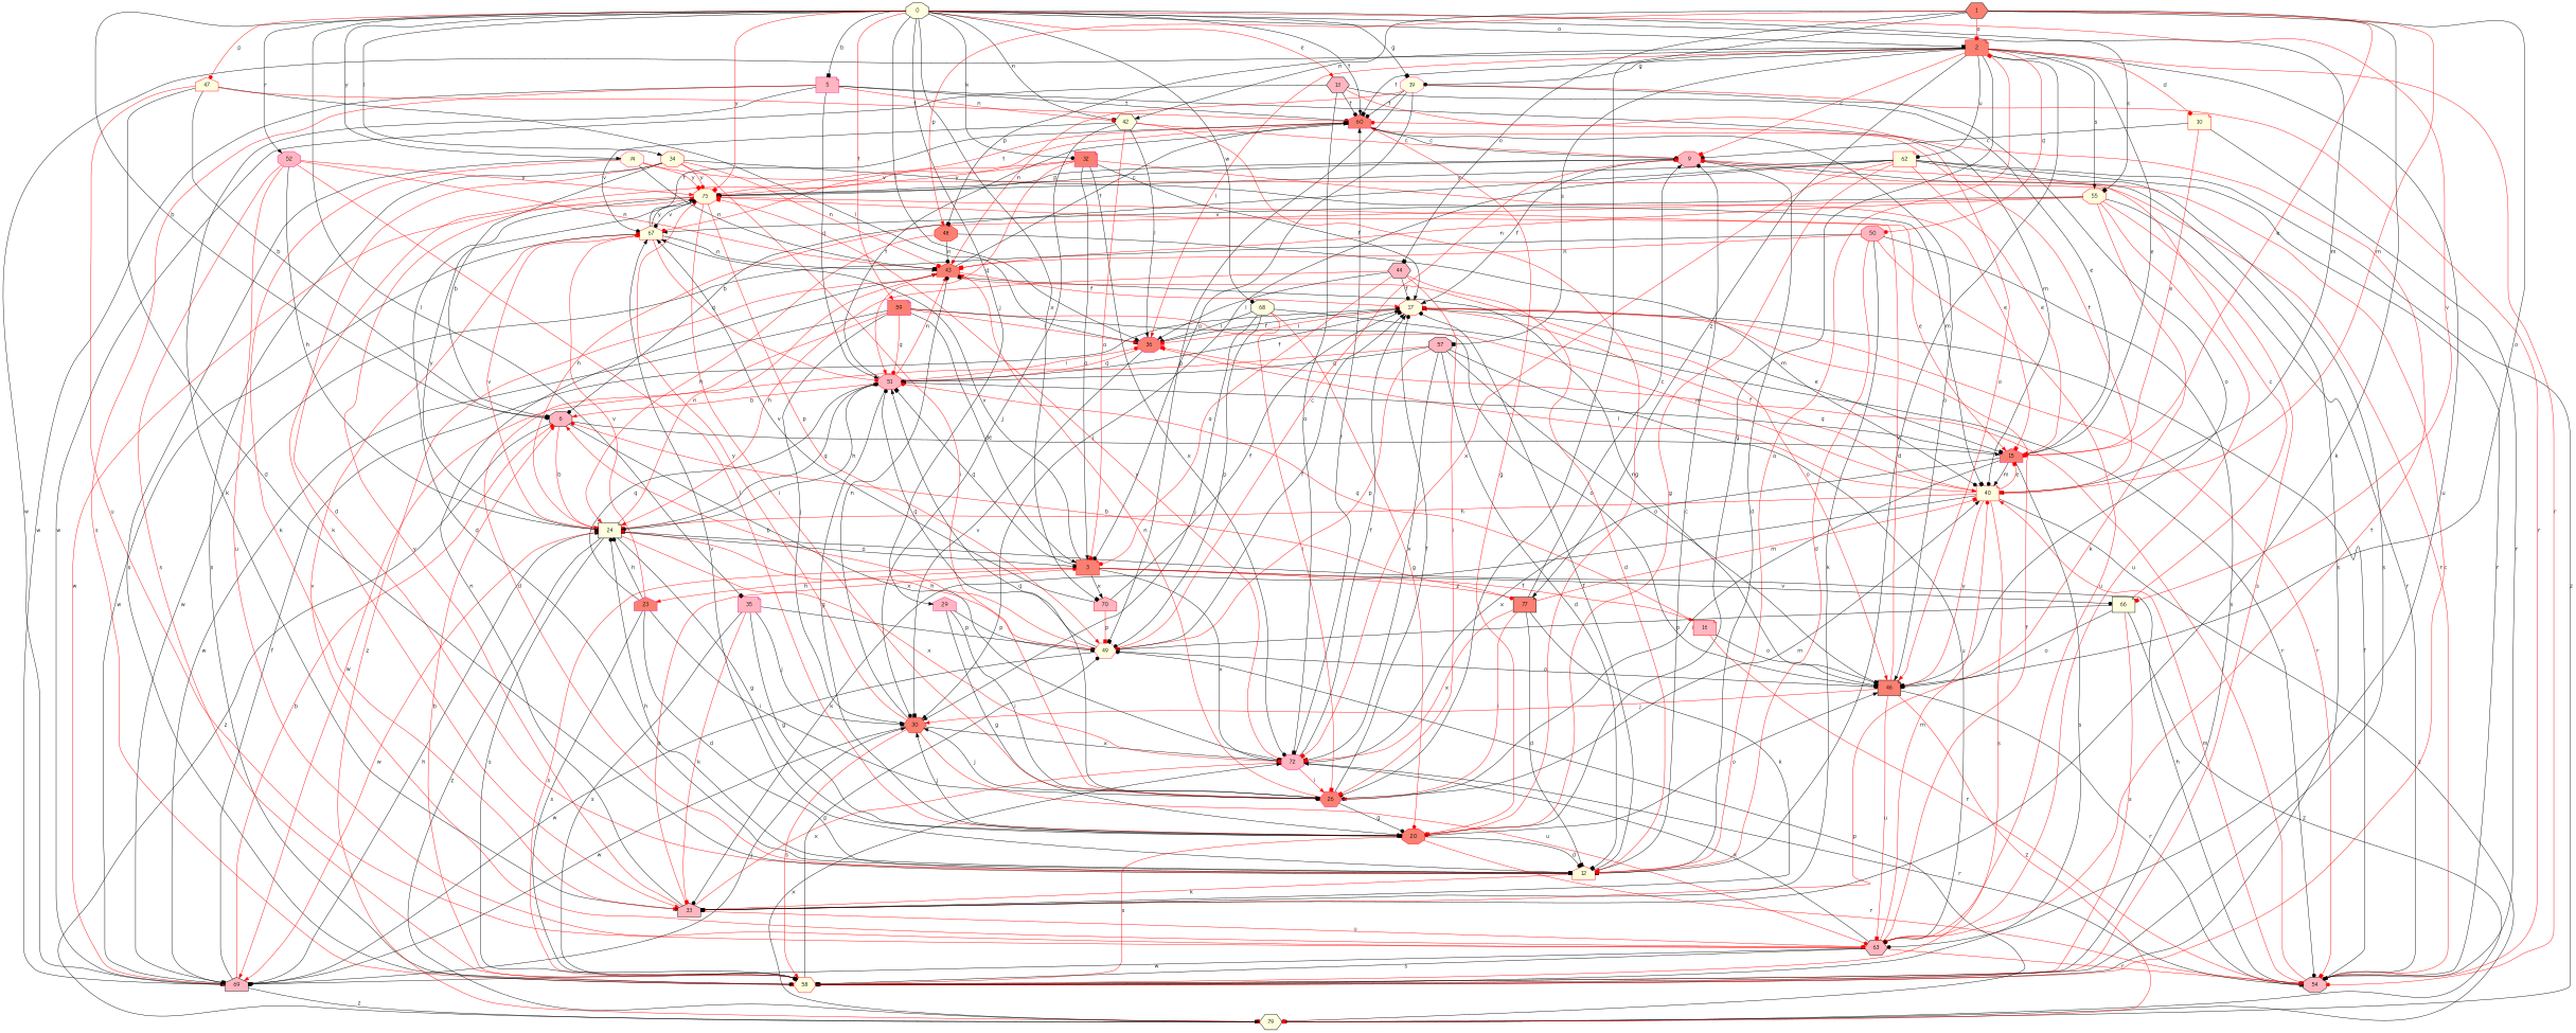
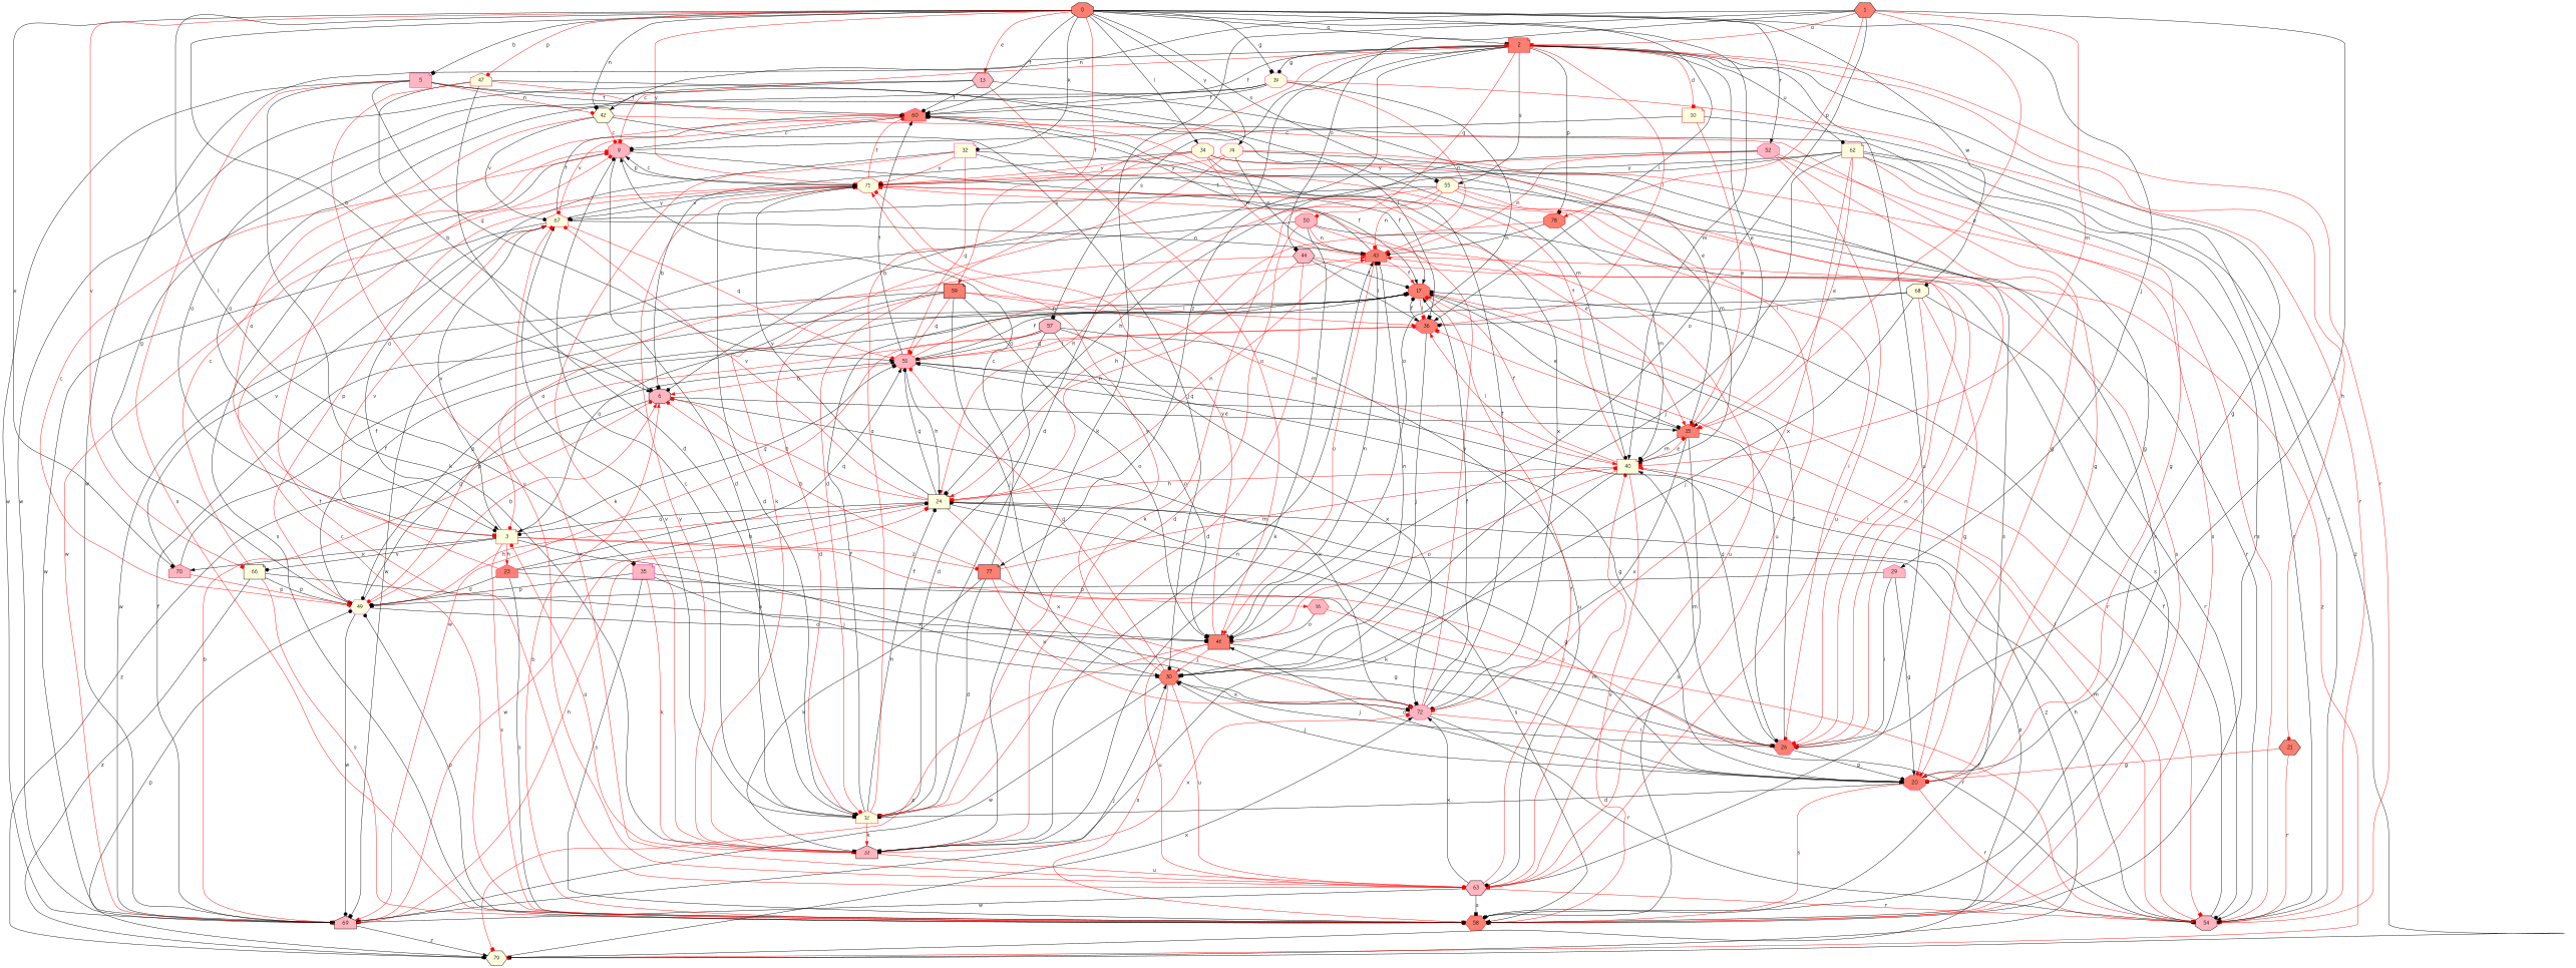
  strict digraph {
    fontname="Comic Neue"
    node [color=red fillcolor=salmon fontname="Comic Neue" shape=octagon style=filled]
    edge [arrowhead=normal color=black fontname="Comic Neue"]
-   0 [color=black fillcolor=lightyellow]
+   0 [color=black]
    2 [shape=note]
    5 [color=deeppink fillcolor=lightpink shape=note]
    6 [color=black fillcolor=lightpink]
    13 [color=black fillcolor=lightpink shape=hexagon]
    19 [color=deeppink fillcolor=lightyellow]
    29 [color=deeppink fillcolor=lightpink shape=house]
-   32 [color=deeppink shape=note]
+   32 [color=deeppink fillcolor=lightyellow shape=note]
    34 [fillcolor=lightyellow]
    35 [color=deeppink fillcolor=lightpink shape=note]
    36 [color=deeppink]
    40 [fillcolor=lightyellow shape=note]
    42 [color=black fillcolor=lightyellow shape=hexagon]
    47 [fillcolor=lightyellow shape=house]
    52 [color=deeppink fillcolor=lightpink]
    55 [fillcolor=lightyellow]
-   59 [color=deeppink shape=note]
+   59 [color=black shape=note]
    60 [color=deeppink shape=house]
    66 [color=black fillcolor=lightyellow shape=note]
    68 [color=black fillcolor=lightyellow]
    70 [fillcolor=lightpink shape=house]
    74 [color=deeppink fillcolor=lightyellow]
    75 [fillcolor=lightyellow]
-   15 [color=deeppink shape=house]
-   48
+   15 [shape=house]
+   48 [label=78]
    9 [fillcolor=lightpink]
    10 [fillcolor=lightyellow shape=note]
    12 [fillcolor=lightyellow shape=house]
-   20
+   20 [color=deeppink]
+   21 [color=black shape=hexagon]
    50 [fillcolor=lightpink]
    54 [color=black fillcolor=lightpink]
    57 [color=black fillcolor=lightpink]
    62 [fillcolor=lightyellow shape=note]
    63 [color=black fillcolor=lightpink shape=hexagon]
    69 [color=black fillcolor=lightpink shape=house]
    77 [color=black shape=note]
    33 [color=black fillcolor=lightpink shape=house]
    51 [fillcolor=lightpink]
-   58 [fillcolor=lightyellow shape=hexagon]
+   58 [shape=hexagon]
    72 [color=deeppink fillcolor=lightpink]
    79 [color=black fillcolor=lightyellow shape=hexagon]
    46 [color=black shape=note]
-   3 [shape=note]
+   3 [fillcolor=lightyellow shape=note]
    43 [shape=house]
    49 [color=deeppink fillcolor=lightyellow shape=hexagon]
    26 [color=deeppink shape=hexagon]
-   17 [fillcolor=lightyellow]
+   17
    30 [shape=hexagon]
    24 [color=black fillcolor=lightyellow shape=note]
    67 [fillcolor=lightyellow shape=house]
    1 [color=black shape=hexagon]
    44 [color=black fillcolor=lightpink shape=hexagon]
-   16 [fillcolor=lightpink shape=note]
+   16 [fillcolor=lightpink shape=hexagon]
    23 [color=deeppink shape=house]
    0 -> 2 [arrowhead=box label=a]
    0 -> 5 [arrowhead=box label=b]
    0 -> 6 [label=b]
    0 -> 13 [color=red label=e]
    0 -> 19 [arrowhead=box label=g]
    0 -> 29 [label=j]
    0 -> 32 [arrowhead=dot label=k]
    0 -> 34 [label=l]
    0 -> 35 [arrowhead=box label=l]
    0 -> 36 [label=l]
    0 -> 40 [label=m]
    0 -> 42 [arrowhead=box label=n]
    0 -> 47 [arrowhead=dot color=red label=p]
    0 -> 52 [label=r]
    0 -> 55 [arrowhead=box label=s]
    0 -> 59 [color=red label=t]
    0 -> 60 [label=t]
    0 -> 66 [arrowhead=box color=red label=v]
    0 -> 68 [arrowhead=dot label=w]
    0 -> 70 [arrowhead=box label=x]
    0 -> 74 [label=y]
    0 -> 75 [arrowhead=box color=red label=y]
    2 -> 19 [arrowhead=dot label=g]
    2 -> 36 [color=red label=l]
    2 -> 55 [label=s]
    2 -> 60 [arrowhead=box label=t]
    2 -> 15 [label=e]
    2 -> 48 [arrowhead=box label=p]
    2 -> 9 [arrowhead=box color=red label=c]
    2 -> 10 [arrowhead=box color=red label=d]
    2 -> 12 [arrowhead=dot label=d]
    2 -> 20 [label=g]
+   2 -> 21 [arrowhead=dot color=red label=h]
    2 -> 50 [arrowhead=dot color=red label=q]
    2 -> 54 [arrowhead=dot color=red label=r]
    2 -> 57 [arrowhead=box label=s]
    2 -> 62 [arrowhead=dot label=u]
    2 -> 63 [arrowhead=dot label=u]
    2 -> 69 [label=w]
    2 -> 77 [label=z]
    5 -> 40 [arrowhead=dot label=m]
    5 -> 42 [arrowhead=dot color=red label=n]
    5 -> 60 [arrowhead=dot label=t]
    5 -> 69 [arrowhead=dot label=w]
    5 -> 33 [arrowhead=dot label=k]
    5 -> 51 [label=q]
    5 -> 58 [arrowhead=dot color=red label=s]
    6 -> 15 [label=e]
    6 -> 72 [arrowhead=box label=x]
    6 -> 79 [arrowhead=dot label=z]
    13 -> 60 [arrowhead=dot label=t]
    13 -> 15 [label=e]
    13 -> 69 [label=w]
    13 -> 46 [color=red label=o]
-   13 -> 72 [arrowhead=box label=a]
+   13 -> 3 [arrowhead=box label=a]
    19 -> 60 [arrowhead=dot label=t]
    19 -> 54 [color=red label=r]
    19 -> 46 [arrowhead=box label=o]
    19 -> 3 [arrowhead=dot label=a]
    19 -> 43 [color=red label=n]
    19 -> 49 [arrowhead=box label=p]
    29 -> 20 [label=g]
    29 -> 49 [arrowhead=box label=p]
    29 -> 26 [label=i]
    32 -> 75 [arrowhead=dot color=red label=y]
-   32 -> 15 [arrowhead=box color=red label=e]
    32 -> 33 [color=red label=k]
    32 -> 51 [color=red label=q]
    32 -> 72 [arrowhead=dot label=x]
    32 -> 3 [label=a]
    32 -> 17 [label=f]
    34 -> 6 [arrowhead=box label=b]
    34 -> 40 [arrowhead=box label=m]
    34 -> 75 [arrowhead=dot color=red label=y]
    34 -> 12 [arrowhead=dot color=red label=d]
    34 -> 58 [arrowhead=dot label=s]
    34 -> 43 [arrowhead=box color=red label=n]
    34 -> 26 [arrowhead=dot color=red label=i]
    35 -> 20 [label=g]
    35 -> 33 [arrowhead=box color=red label=k]
    35 -> 58 [arrowhead=box label=s]
    35 -> 49 [arrowhead=dot label=p]
    35 -> 30 [arrowhead=box label=j]
    36 -> 51 [color=red label=q]
    36 -> 17 [arrowhead=dot label=f]
-   36 -> 30 [arrowhead=box label=v]
+   36 -> 30 [arrowhead=box label=j]
    40 -> 36 [color=red label=l]
    40 -> 60 [color=red label=t]
    40 -> 15 [arrowhead=box color=red label=e]
    40 -> 33 [arrowhead=dot label=k]
    40 -> 58 [color=red label=s]
    40 -> 79 [label=z]
-   40 -> 46 [arrowhead=dot color=red label=y]
+   40 -> 46 [arrowhead=dot color=red label=o]
    40 -> 17 [color=red label=f]
    40 -> 24 [arrowhead=box color=red label=h]
-   42 -> 36 [label=l]
    42 -> 9 [arrowhead=dot color=red label=c]
    42 -> 20 [arrowhead=dot color=red label=g]
    42 -> 3 [arrowhead=box color=red label=a]
    42 -> 30 [arrowhead=dot label=j]
    42 -> 67 [arrowhead=dot label=v]
    47 -> 6 [arrowhead=dot label=b]
    47 -> 36 [arrowhead=box label=l]
    47 -> 60 [arrowhead=dot color=red label=t]
    47 -> 12 [arrowhead=box label=d]
    47 -> 63 [arrowhead=dot color=red label=u]
    52 -> 75 [color=red label=y]
-   52 -> 20 [arrowhead=box color=red label=l]
+   52 -> 20 [arrowhead=box color=red label=g]
    52 -> 63 [arrowhead=box color=red label=u]
    52 -> 58 [arrowhead=dot color=red label=s]
    52 -> 43 [arrowhead=box color=red label=n]
    52 -> 24 [arrowhead=box label=h]
    55 -> 54 [label=r]
    55 -> 63 [arrowhead=dot color=red label=u]
    55 -> 33 [arrowhead=box color=red label=k]
    55 -> 58 [color=red label=s]
    55 -> 43 [arrowhead=box color=red label=n]
    55 -> 24 [color=red label=h]
    55 -> 67 [label=v]
    59 -> 36 [color=red label=l]
    59 -> 40 [color=red label=m]
    59 -> 12 [arrowhead=dot color=red label=d]
    59 -> 69 [arrowhead=box label=w]
    59 -> 51 [arrowhead=dot color=red label=q]
    59 -> 46 [arrowhead=box label=o]
    59 -> 3 [label=a]
    59 -> 30 [label=j]
    60 -> 9 [arrowhead=dot label=c]
-   60 -> 20 [arrowhead=dot color=red label=g]
-   60 -> 46 [label=o]
+   60 -> 20 [arrowhead=dot label=g]
    60 -> 67 [arrowhead=dot color=red label=v]
    66 -> 9 [arrowhead=dot color=red label=c]
    66 -> 58 [arrowhead=box color=red label=s]
    66 -> 79 [label=z]
    66 -> 46 [arrowhead=box label=o]
    66 -> 49 [arrowhead=box label=p]
    68 -> 36 [arrowhead=dot label=l]
    68 -> 20 [arrowhead=dot color=red label=g]
    68 -> 54 [arrowhead=dot label=r]
    68 -> 49 [arrowhead=dot label=p]
    68 -> 26 [arrowhead=box color=red label=i]
    68 -> 30 [label=j]
    70 -> 49 [arrowhead=box color=red label=p]
    70 -> 17 [arrowhead=box label=f]
    70 -> 67 [label=v]
    74 -> 75 [arrowhead=box color=red label=y]
    74 -> 54 [color=red label=r]
    74 -> 33 [color=red label=k]
    74 -> 58 [label=s]
    74 -> 43 [arrowhead=box label=n]
    75 -> 60 [arrowhead=dot color=red label=t]
    75 -> 15 [color=red label=e]
    75 -> 9 [label=c]
    75 -> 12 [arrowhead=dot label=d]
    75 -> 69 [arrowhead=dot color=red label=w]
    75 -> 49 [color=red label=p]
    75 -> 26 [arrowhead=dot color=red label=i]
    75 -> 67 [arrowhead=dot label=v]
    15 -> 40 [label=m]
    15 -> 51 [label=q]
    15 -> 58 [arrowhead=dot label=s]
    15 -> 72 [arrowhead=dot label=x]
    15 -> 26 [arrowhead=dot label=i]
    48 -> 40 [arrowhead=dot label=m]
    48 -> 43 [arrowhead=dot label=n]
    48 -> 24 [color=red label=h]
    9 -> 75 [label=p]
    9 -> 12 [arrowhead=box label=d]
    9 -> 58 [arrowhead=dot label=s]
    9 -> 17 [label=f]
    10 -> 15 [arrowhead=box color=red label=e]
    10 -> 9 [arrowhead=dot label=c]
    10 -> 54 [label=r]
    12 -> 2 [arrowhead=box color=red label=a]
    12 -> 9 [arrowhead=dot label=c]
    12 -> 33 [color=red label=k]
    12 -> 17 [arrowhead=dot label=f]
    12 -> 24 [arrowhead=dot label=h]
    12 -> 67 [label=v]
    20 -> 12 [arrowhead=dot label=d]
    20 -> 54 [arrowhead=box color=red label=r]
    20 -> 58 [arrowhead=dot color=red label=s]
    20 -> 46 [label=o]
    20 -> 30 [label=j]
+   21 -> 20 [arrowhead=dot color=red label=g]
+   21 -> 54 [color=red label=r]
    50 -> 12 [arrowhead=dot color=red label=d]
    50 -> 63 [arrowhead=box color=red label=u]
    50 -> 69 [arrowhead=box label=w]
    50 -> 33 [arrowhead=box label=k]
    50 -> 58 [arrowhead=box label=s]
    50 -> 43 [arrowhead=box color=red label=n]
    54 -> 36 [arrowhead=box color=red label=l]
    54 -> 40 [color=red label=m]
    54 -> 17 [arrowhead=box label=f]
    54 -> 24 [arrowhead=box label=h]
    57 -> 12 [arrowhead=box label=d]
    57 -> 63 [arrowhead=dot label=u]
    57 -> 69 [color=red label=w]
    57 -> 51 [arrowhead=dot label=q]
    57 -> 72 [arrowhead=box label=x]
    57 -> 46 [arrowhead=box label=o]
    57 -> 49 [arrowhead=dot color=red label=p]
    62 -> 6 [arrowhead=dot label=b]
    62 -> 75 [arrowhead=box label=y]
    62 -> 15 [color=red label=e]
    62 -> 20 [color=red label=g]
    62 -> 54 [arrowhead=dot label=r]
    62 -> 58 [arrowhead=dot label=s]
    62 -> 72 [arrowhead=box color=red label=x]
    62 -> 79 [arrowhead=dot label=z]
    62 -> 30 [label=j]
    63 -> 40 [arrowhead=dot color=red label=m]
    63 -> 60 [arrowhead=dot color=red label=t]
    63 -> 54 [arrowhead=box color=red label=r]
    63 -> 69 [arrowhead=box label=w]
    63 -> 58 [arrowhead=box label=s]
    63 -> 72 [label=x]
    63 -> 17 [arrowhead=box color=red label=f]
    63 -> 67 [arrowhead=box color=red label=v]
    69 -> 6 [arrowhead=dot color=red label=b]
    69 -> 79 [label=z]
    69 -> 17 [arrowhead=dot label=f]
    69 -> 30 [label=j]
-   69 -> 24 [arrowhead=box label=h]
+   69 -> 24 [arrowhead=box color=red label=h]
    77 -> 6 [arrowhead=dot color=red label=b]
    77 -> 40 [arrowhead=box color=red label=m]
    77 -> 9 [label=c]
    77 -> 12 [arrowhead=box label=d]
    77 -> 33 [arrowhead=box label=k]
    77 -> 72 [arrowhead=box color=red label=x]
    77 -> 26 [color=red label=i]
    33 -> 75 [arrowhead=box color=red label=y]
    33 -> 63 [arrowhead=dot color=red label=u]
    33 -> 72 [arrowhead=box color=red label=x]
    33 -> 3 [arrowhead=dot color=red label=a]
    33 -> 43 [label=n]
    51 -> 6 [color=red label=b]
    51 -> 36 [arrowhead=dot color=red label=l]
    51 -> 60 [label=t]
    51 -> 20 [label=g]
    51 -> 43 [color=red label=n]
    51 -> 17 [label=f]
    51 -> 24 [label=h]
    58 -> 6 [color=red label=b]
    58 -> 9 [arrowhead=dot color=red label=c]
    58 -> 49 [arrowhead=dot label=p]
    72 -> 60 [label=t]
    72 -> 75 [arrowhead=box color=red label=y]
    72 -> 54 [label=r]
    72 -> 26 [color=red label=i]
    72 -> 17 [label=f]
    79 -> 72 [label=x]
    79 -> 49 [arrowhead=dot label=p]
    46 -> 75 [arrowhead=dot color=red label=y]
    46 -> 54 [arrowhead=box label=r]
    46 -> 63 [arrowhead=box color=red label=u]
    46 -> 79 [arrowhead=box color=red label=z]
    46 -> 43 [arrowhead=box label=n]
    46 -> 30 [color=red label=j]
    3 -> 66 [arrowhead=dot label=v]
    3 -> 70 [label=x]
    3 -> 77 [arrowhead=dot color=red label=z]
    3 -> 51 [arrowhead=box label=q]
    3 -> 58 [arrowhead=dot color=red label=s]
    3 -> 72 [label=x]
    3 -> 67 [label=v]
    3 -> 16 [color=red label=f]
    3 -> 23 [color=red label=h]
    43 -> 60 [arrowhead=box label=t]
    43 -> 79 [arrowhead=box color=red label=z]
    43 -> 46 [color=red label=o]
    43 -> 17 [color=red label=f]
    49 -> 6 [color=red label=b]
    49 -> 9 [arrowhead=box color=red label=c]
    49 -> 69 [arrowhead=dot label=w]
    49 -> 51 [arrowhead=dot label=q]
    49 -> 46 [arrowhead=dot label=o]
    49 -> 17 [label=f]
    49 -> 24 [arrowhead=dot color=red label=h]
    26 -> 40 [label=m]
    26 -> 20 [arrowhead=dot label=g]
    26 -> 51 [label=q]
    26 -> 43 [color=red label=n]
    26 -> 17 [arrowhead=dot label=f]
    26 -> 30 [label=j]
    17 -> 36 [arrowhead=box color=red label=l]
    17 -> 15 [arrowhead=box label=e]
    17 -> 54 [arrowhead=box color=red label=r]
    30 -> 75 [color=red label=y]
    30 -> 63 [arrowhead=dot color=red label=u]
    30 -> 69 [label=w]
-   16 -> 51 [arrowhead=dot color=red label=q]
+   30 -> 51 [arrowhead=dot color=red label=q]
    30 -> 58 [color=red label=s]
    30 -> 72 [arrowhead=box label=x]
    30 -> 43 [arrowhead=dot label=n]
-   6 -> 24 [arrowhead=box color=red label=b]
+   24 -> 6 [arrowhead=box color=red label=b]
    24 -> 75 [label=y]
    24 -> 20 [arrowhead=box label=g]
    24 -> 69 [color=red label=w]
    24 -> 51 [arrowhead=dot label=q]
    24 -> 58 [label=s]
    24 -> 72 [arrowhead=dot color=red label=x]
    24 -> 79 [label=z]
    24 -> 3 [arrowhead=dot label=a]
    24 -> 43 [color=red label=n]
    24 -> 67 [arrowhead=dot color=red label=v]
    67 -> 60 [label=t]
-   67 -> 75 [arrowhead=dot label=y]
+   67 -> 75 [label=y]
    67 -> 69 [label=w]
    67 -> 51 [arrowhead=dot color=red label=q]
    67 -> 43 [label=n]
    1 -> 2 [arrowhead=box color=red label=a]
    1 -> 40 [arrowhead=box color=red label=m]
    1 -> 42 [label=n]
    1 -> 15 [color=red label=e]
    1 -> 48 [color=red label=p]
    1 -> 33 [arrowhead=box label=k]
    1 -> 46 [arrowhead=dot label=o]
    1 -> 26 [arrowhead=dot label=i]
    1 -> 44 [arrowhead=box label=o]
    44 -> 36 [label=l]
    44 -> 12 [color=red label=d]
    44 -> 3 [arrowhead=dot color=red label=a]
    44 -> 26 [arrowhead=box color=red label=i]
    44 -> 17 [arrowhead=dot label=f]
    44 -> 24 [color=red label=h]
    16 -> 54 [color=red label=r]
    16 -> 46 [arrowhead=box label=o]
-   23 -> 12 [arrowhead=box label=d]
+   23 -> 49 [arrowhead=box label=d]
    23 -> 51 [label=q]
    23 -> 58 [arrowhead=dot label=s]
    23 -> 26 [arrowhead=box label=i]
    23 -> 24 [arrowhead=dot label=h]
    23 -> 67 [color=red label=v]
  }
